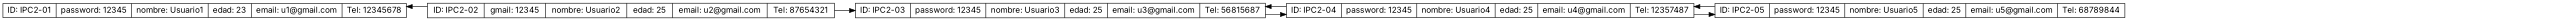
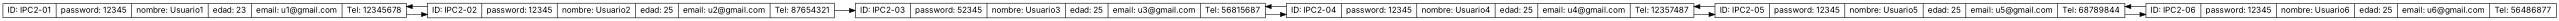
  digraph {
    fontname=Inter
    rankdir=LR
    node [fontname=Inter shape=record]
    edge [fontname=Inter headport=f1 tailport=f2]
    n1 [height=.1 label="{ID: IPC2-01|password: 12345|nombre: Usuario1|edad: 23|email: u1@gmail.com|Tel: 12345678}"]
-   n2 [height=.1 label="{ID: IPC2-02|gmail: 12345|nombre: Usuario2|edad: 25|email: u2@gmail.com|Tel: 87654321}"]
-   n3 [height=.1 label="{ID: IPC2-03|password: 12345|nombre: Usuario3|edad: 25|email: u3@gmail.com|Tel: 56815687}"]
+   n2 [height=.1 label="{ID: IPC2-02|password: 12345|nombre: Usuario2|edad: 25|email: u2@gmail.com|Tel: 87654321}"]
+   n3 [height=.1 label="{ID: IPC2-03|password: 52345|nombre: Usuario3|edad: 25|email: u3@gmail.com|Tel: 56815687}"]
    n4 [height=.1 label="{ID: IPC2-04|password: 12345|nombre: Usuario4|edad: 25|email: u4@gmail.com|Tel: 12357487}"]
    n5 [height=.1 label="{ID: IPC2-05|password: 12345|nombre: Usuario5|edad: 25|email: u5@gmail.com|Tel: 68789844}"]
+   n6 [height=.1 label="{ID: IPC2-06|password: 12345|nombre: Usuario6|edad: 25|email: u6@gmail.com|Tel: 56486877}"]
+   n1 -> n2
    n2 -> n1 [headport=f2 tailport=f1]
    n2 -> n3
    n3 -> n4
    n4 -> n3 [headport=f2 tailport=f1]
    n4 -> n5
    n5 -> n4 [headport=f2 tailport=f1]
+   n5 -> n6
+   n6 -> n5 [headport=f2 tailport=f1]
  }
